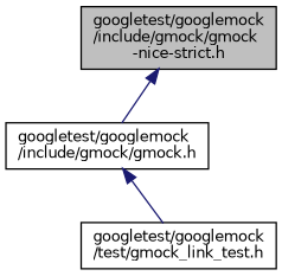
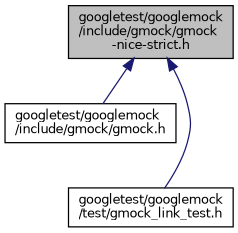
  digraph {
    node [color=black fillcolor=white fontname=Helvetica fontsize=10 shape=record style=filled]
    edge [color=midnightblue dir=back fontname=Helvetica fontsize=10 labelfontname=Helvetica labelfontsize=10 style=solid]
    n1 [fillcolor=grey75 fontcolor=black height=0.2 label="googletest/googlemock\l/include/gmock/gmock\l-nice-strict.h" width=0.4]
    n2 [height=0.2 label="googletest/googlemock\l/include/gmock/gmock.h" width=0.4]
    n3 [height=0.2 label="googletest/googlemock\l/test/gmock_link_test.h" width=0.4]
    n1 -> n2
-   n2 -> n3
+   n1 -> n3
  }
